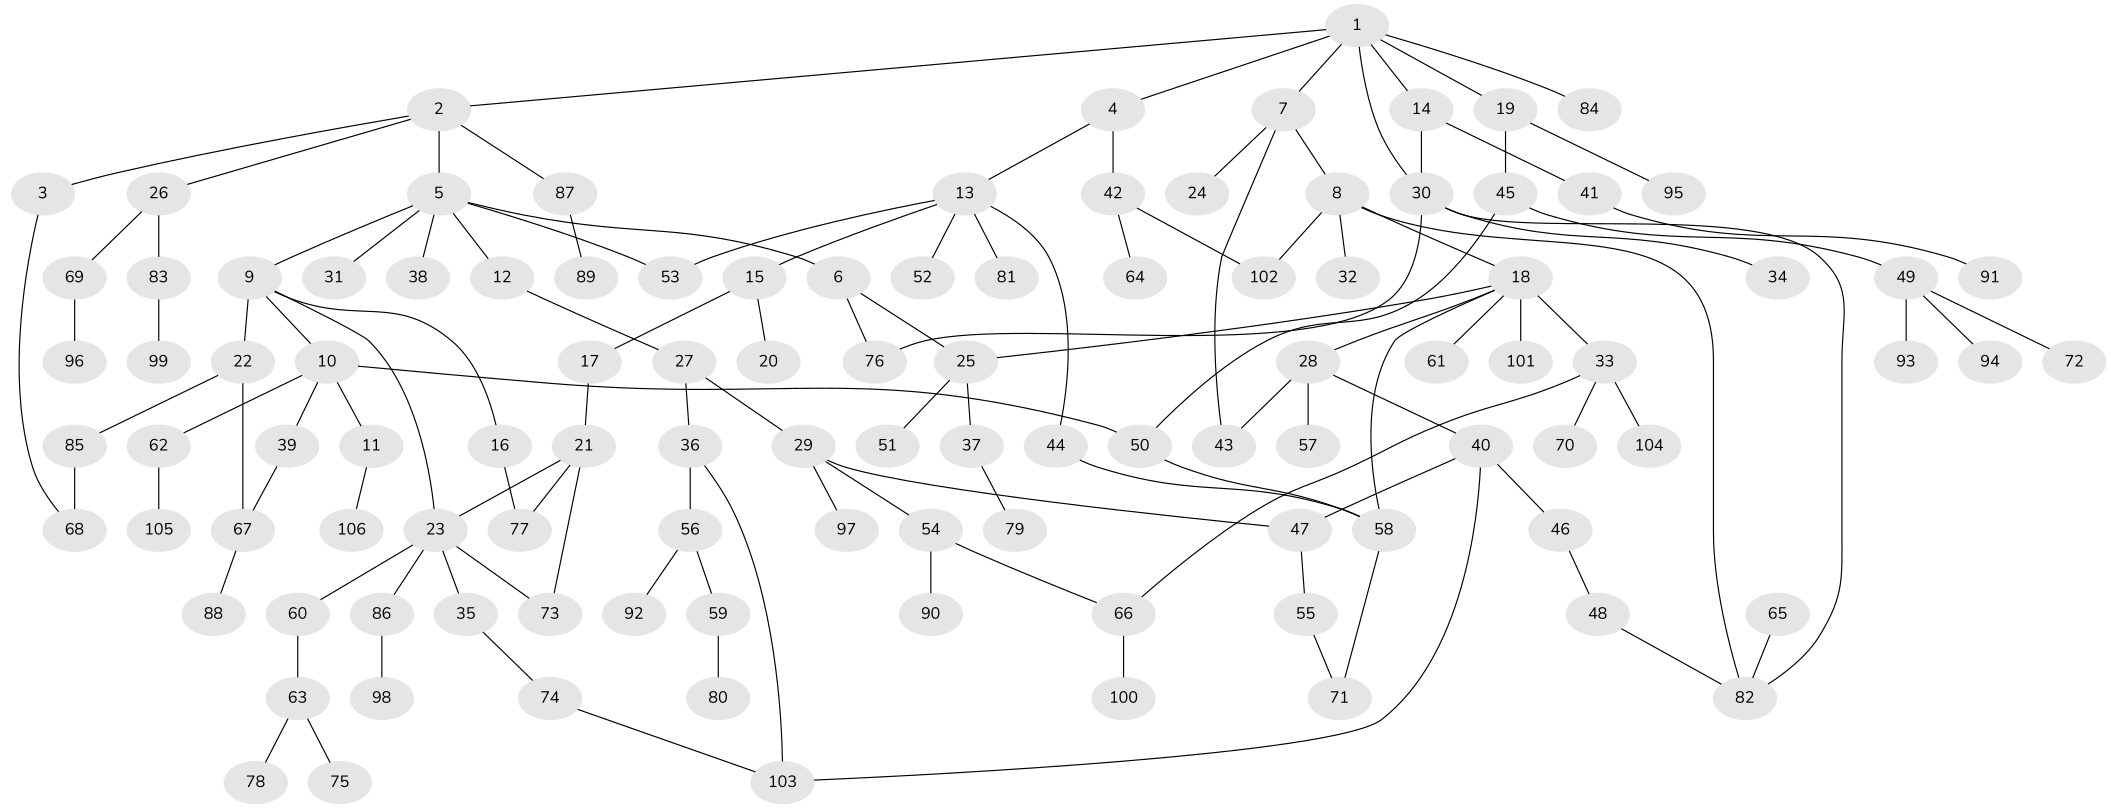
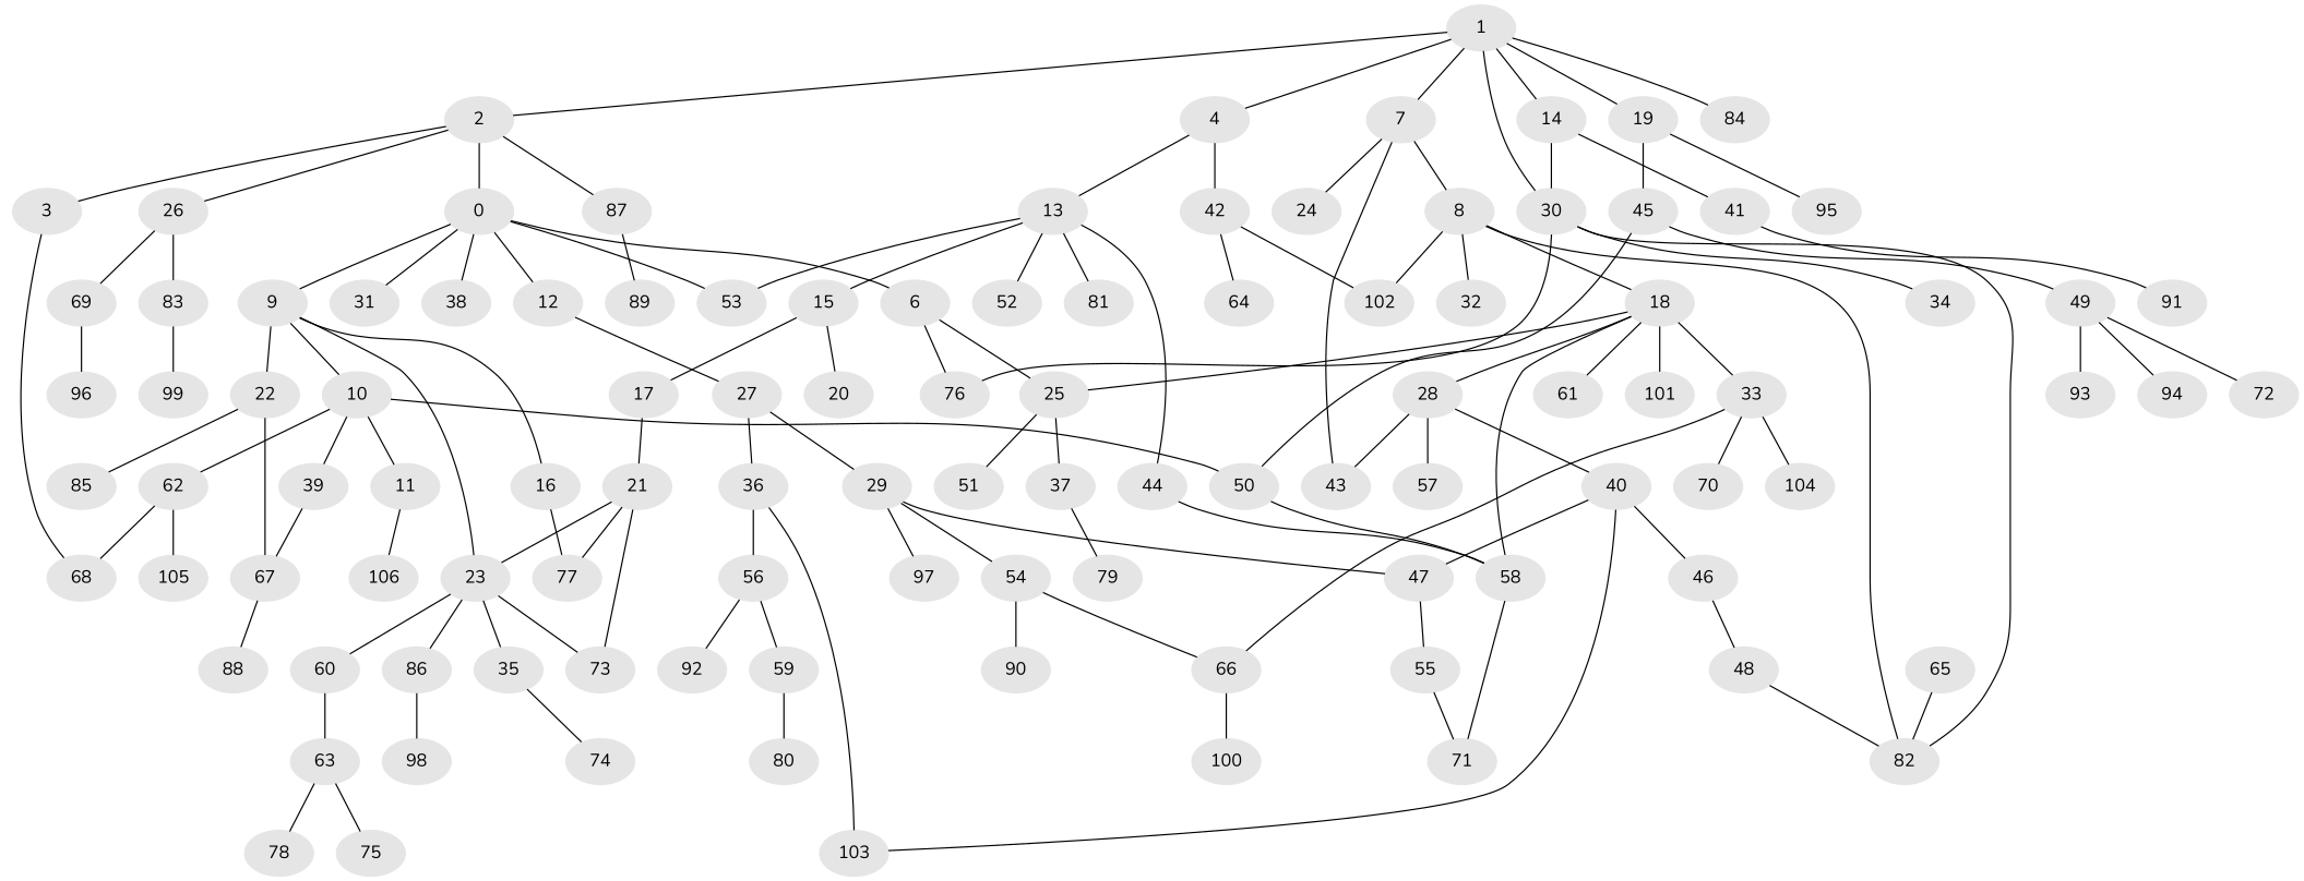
  graph {
    fontname=Nunito
    node [color=gray90 fontname=Nunito style=filled]
    edge [fontname=Nunito]
    1
    2
    4
    7
    14
    19
    30
    84
    3
-   5
+   5 [label=0]
    26
    87
    13
    42
    8
    24
    43
    41
    45
    95
    76
    82
    34
    68
    6
    9
    12
    31
    38
    53
    69
    83
    89
    15
    44
    52
    81
    102
    64
    25
    10
    16
    22
    23
    27
    37
    51
    18
    32
    28
    33
    58
    61
    101
    11
    39
    50
    62
    77
    67
    85
    73
    35
    60
    86
    106
    105
    29
    36
    17
    20
    91
    21
    49
    72
    93
    94
    40
    57
    66
    70
    104
    71
    88
    74
    63
    98
    79
    96
    99
    47
    54
    97
    56
    103
    46
    55
    90
    100
    59
    92
    65
    48
    80
    75
    78
    1 -- 2
    1 -- 4
    1 -- 7
    1 -- 14
    1 -- 19
    1 -- 30
    1 -- 84
    2 -- 3
    2 -- 5
    2 -- 26
    2 -- 87
    4 -- 13
    4 -- 42
    7 -- 8
    7 -- 24
    7 -- 43
    14 -- 30
    14 -- 41
    19 -- 45
    19 -- 95
    30 -- 76
    30 -- 82
    30 -- 34
    3 -- 68
    5 -- 6
    5 -- 9
    5 -- 12
    5 -- 31
    5 -- 38
    5 -- 53
    26 -- 69
    26 -- 83
    87 -- 89
    13 -- 53
    13 -- 15
    13 -- 44
    13 -- 52
    13 -- 81
    42 -- 102
    42 -- 64
    8 -- 82
    8 -- 102
    8 -- 18
    8 -- 32
    41 -- 91
    45 -- 50
    45 -- 49
    6 -- 76
    6 -- 25
    9 -- 10
    9 -- 16
    9 -- 22
    9 -- 23
    12 -- 27
    69 -- 96
    83 -- 99
    15 -- 17
    15 -- 20
    44 -- 58
    25 -- 37
    25 -- 51
    10 -- 11
    10 -- 39
    10 -- 50
    10 -- 62
    16 -- 77
    22 -- 67
    22 -- 85
    23 -- 73
    23 -- 35
    23 -- 60
    23 -- 86
    27 -- 29
    27 -- 36
    37 -- 79
    18 -- 25
    18 -- 28
    18 -- 33
    18 -- 58
    18 -- 61
    18 -- 101
    28 -- 43
    28 -- 40
    28 -- 57
    33 -- 66
    33 -- 70
    33 -- 104
    58 -- 71
    11 -- 106
    39 -- 67
    50 -- 58
-   85 -- 68
+   62 -- 68
    62 -- 105
    67 -- 88
    35 -- 74
    60 -- 63
    86 -- 98
    29 -- 47
    29 -- 54
    29 -- 97
    36 -- 56
    36 -- 103
    17 -- 21
    21 -- 23
    21 -- 77
    21 -- 73
    49 -- 72
    49 -- 93
    49 -- 94
    40 -- 47
    40 -- 103
    40 -- 46
    66 -- 100
-   74 -- 103
    63 -- 75
    63 -- 78
    47 -- 55
    54 -- 66
    54 -- 90
    56 -- 59
    56 -- 92
    46 -- 48
    55 -- 71
    59 -- 80
    65 -- 82
    48 -- 82
  }
